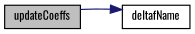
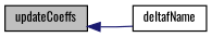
  digraph {
    rankdir=LR
    fontname=Oswald
    node [color=black fontname=Oswald fontsize=10 shape=record]
    n1 [fillcolor=grey75 fontcolor=black height=0.2 label=updateCoeffs style=filled width=0.4]
    n2 [height=0.2 label=deltafName width=0.4]
-   n2 -> n1 [color=midnightblue dir=back fontname=Oswald fontsize=10 labelfontname=Helvetica labelfontsize=10 style=solid]
+   n1 -> n2 [color=midnightblue dir=back fontname=Oswald fontsize=10 labelfontname=Helvetica labelfontsize=10 style=solid]
  }
